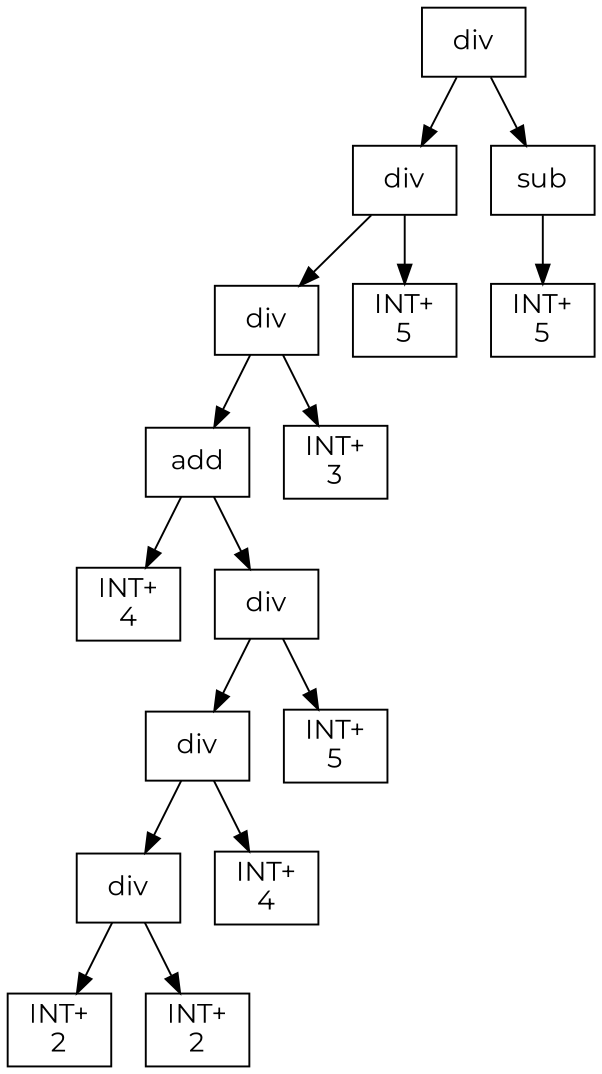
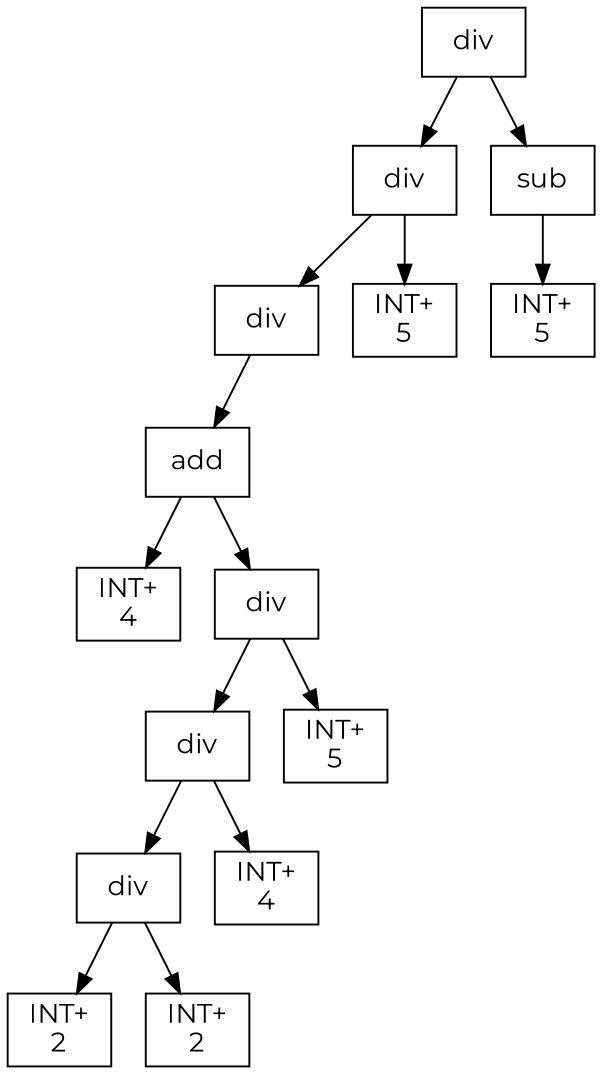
  digraph {
    fontname=Montserrat
    node [fontname=Montserrat shape=box]
    edge [fontname=Montserrat]
    n1 [label=div]
    n2 [label=div]
    n3 [label=sub]
    n4 [label=div]
    n5 [label="INT+\n5"]
    n6 [label="INT+\n5"]
    n7 [label=add]
-   n8 [label="INT+\n3"]
    n9 [label="INT+\n4"]
    n10 [label=div]
    n11 [label=div]
    n12 [label="INT+\n5"]
    n13 [label=div]
    n14 [label="INT+\n4"]
    n15 [label="INT+\n2"]
    n16 [label="INT+\n2"]
    n1 -> n2
    n1 -> n3
    n2 -> n4
    n2 -> n5
    n3 -> n6
    n4 -> n7
-   n4 -> n8
    n7 -> n9
    n7 -> n10
    n10 -> n11
    n10 -> n12
    n11 -> n13
    n11 -> n14
    n13 -> n15
    n13 -> n16
  }
